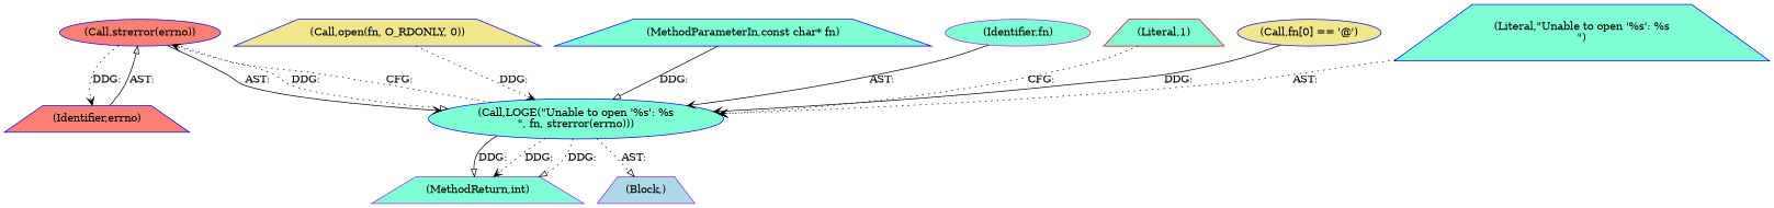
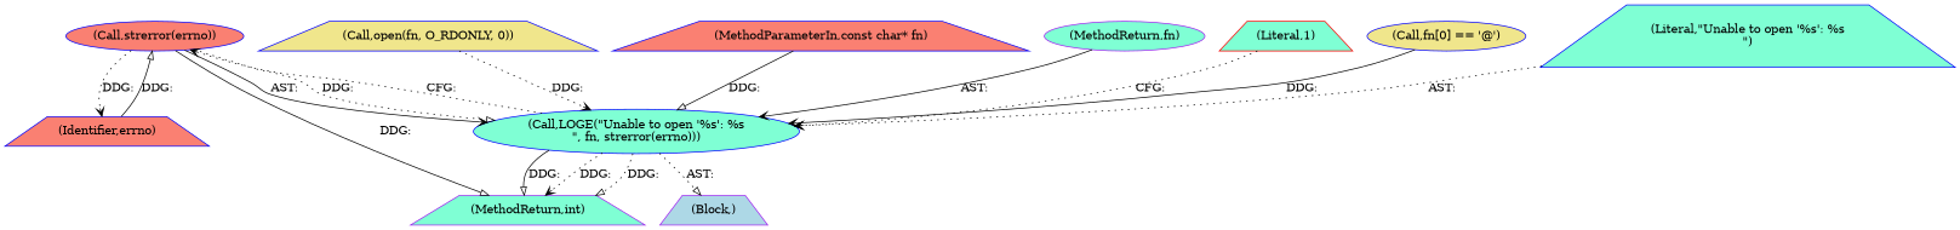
  digraph {
    node [color=blue fillcolor=aquamarine shape=trapezium style=filled]
    edge [arrowhead=vee style=dotted]
    n1 [fillcolor=salmon label="(Call,strerror(errno))" shape=ellipse]
    n2 [label="(Call,LOGE(\"Unable to open '%s': %s\n\", fn, strerror(errno)))" shape=ellipse]
    n3 [fillcolor=salmon label="(Identifier,errno)"]
    n4 [color=purple label="(MethodReturn,int)"]
    n5 [color=purple fillcolor=lightblue label="(Block,)"]
    n6 [fillcolor=khaki label="(Call,open(fn, O_RDONLY, 0))"]
-   n7 [label="(MethodParameterIn,const char* fn)"]
-   n8 [color=purple label="(Identifier,fn)" shape=ellipse]
+   n7 [fillcolor=salmon label="(MethodParameterIn,const char* fn)"]
+   n8 [color=purple label="(MethodReturn,fn)" shape=ellipse]
    n9 [color=red label="(Literal,1)"]
    n10 [fillcolor=khaki label="(Call,fn[0] == '@')" shape=ellipse]
    n11 [label="(Literal,\"Unable to open '%s': %s\n\")"]
    n1 -> n2 [label="AST: " style=solid]
    n1 -> n2 [arrowhead=onormal label="DDG: "]
    n1 -> n3 [label="DDG: "]
+   n1 -> n4 [arrowhead=onormal label="DDG: " style=solid]
    n2 -> n1 [label="CFG: "]
    n2 -> n4 [arrowhead=onormal label="DDG: "]
    n2 -> n4 [arrowhead=onormal label="DDG: " style=solid]
    n2 -> n4 [label="DDG: "]
    n2 -> n5 [arrowhead=onormal label="AST: "]
-   n3 -> n1 [arrowhead=onormal label="AST: " style=solid]
+   n3 -> n1 [arrowhead=onormal label="DDG: " style=solid]
    n6 -> n2 [label="DDG: "]
    n7 -> n2 [arrowhead=onormal label="DDG: " style=solid]
    n8 -> n2 [label="AST: " style=solid]
    n9 -> n2 [label="CFG: "]
    n10 -> n2 [label="DDG: " style=solid]
    n11 -> n2 [label="AST: "]
  }
